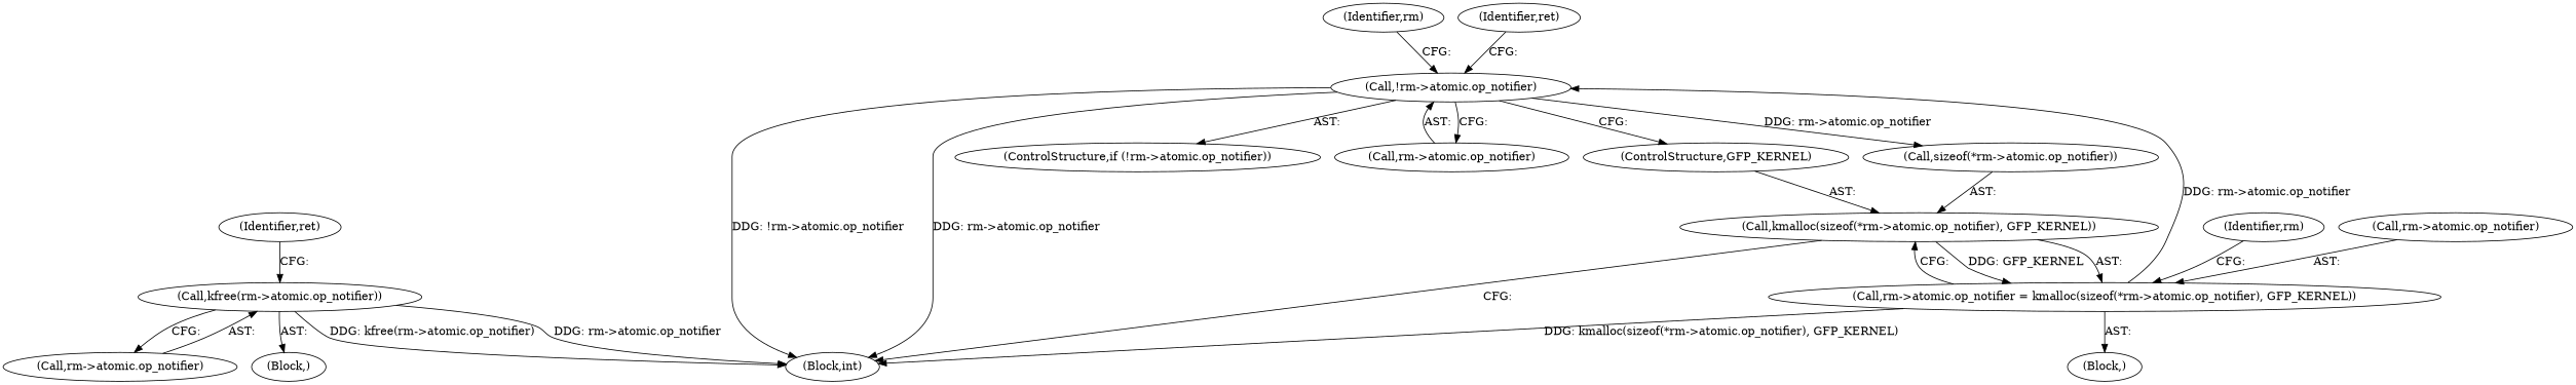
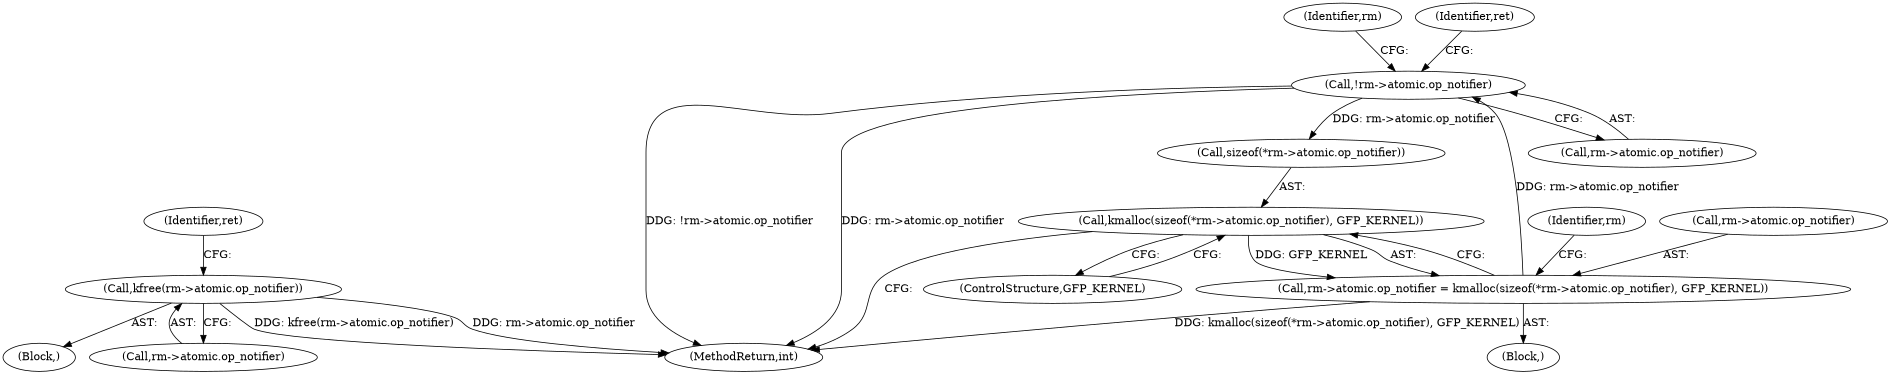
  digraph {
    n1 [label="(Call,!rm->atomic.op_notifier)"]
-   n2 [label="(Block,int)"]
-   n3 [label="(ControlStructure,if (!rm->atomic.op_notifier))"]
+   n2 [label="(MethodReturn,int)"]
    n4 [label="(Call,rm->atomic.op_notifier)"]
    n5 [label="(Call,sizeof(*rm->atomic.op_notifier))"]
    n6 [label="(Call,kfree(rm->atomic.op_notifier))"]
    n7 [label="(Call,rm->atomic.op_notifier)"]
    n8 [label="(Block,)"]
    n9 [label="(Call,rm->atomic.op_notifier = kmalloc(sizeof(*rm->atomic.op_notifier), GFP_KERNEL))"]
    n10 [label="(Call,kmalloc(sizeof(*rm->atomic.op_notifier), GFP_KERNEL))"]
    n11 [label="(Block,)"]
    n12 [label="(ControlStructure,GFP_KERNEL)"]
    n13 [label="(Identifier,rm)"]
    n14 [label="(Identifier,ret)"]
    n15 [label="(Identifier,rm)"]
    n16 [label="(Identifier,ret)"]
    n17 [label="(Call,rm->atomic.op_notifier)"]
    n1 -> n2 [label="DDG: !rm->atomic.op_notifier"]
    n1 -> n2 [label="DDG: rm->atomic.op_notifier"]
-   n1 -> n3 [label="AST: "]
    n1 -> n4 [label="CFG: "]
    n1 -> n5 [label="DDG: rm->atomic.op_notifier"]
    n4 -> n1 [label="AST: "]
    n5 -> n10 [label="AST: "]
    n6 -> n2 [label="DDG: kfree(rm->atomic.op_notifier)"]
    n6 -> n2 [label="DDG: rm->atomic.op_notifier"]
    n6 -> n7 [label="CFG: "]
    n6 -> n8 [label="AST: "]
    n7 -> n6 [label="AST: "]
    n9 -> n1 [label="DDG: rm->atomic.op_notifier"]
    n9 -> n2 [label="DDG: kmalloc(sizeof(*rm->atomic.op_notifier), GFP_KERNEL)"]
    n9 -> n10 [label="CFG: "]
    n9 -> n11 [label="AST: "]
    n10 -> n2 [label="CFG: "]
    n10 -> n9 [label="AST: "]
    n10 -> n9 [label="DDG: GFP_KERNEL"]
-   n1 -> n12 [label="CFG: "]
-   n12 -> n10 [label="AST: "]
+   n10 -> n12 [label="CFG: "]
+   n12 -> n10 [label="CFG: "]
    n13 -> n9 [label="CFG: "]
    n14 -> n6 [label="CFG: "]
    n15 -> n1 [label="CFG: "]
    n16 -> n1 [label="CFG: "]
    n17 -> n9 [label="AST: "]
  }
